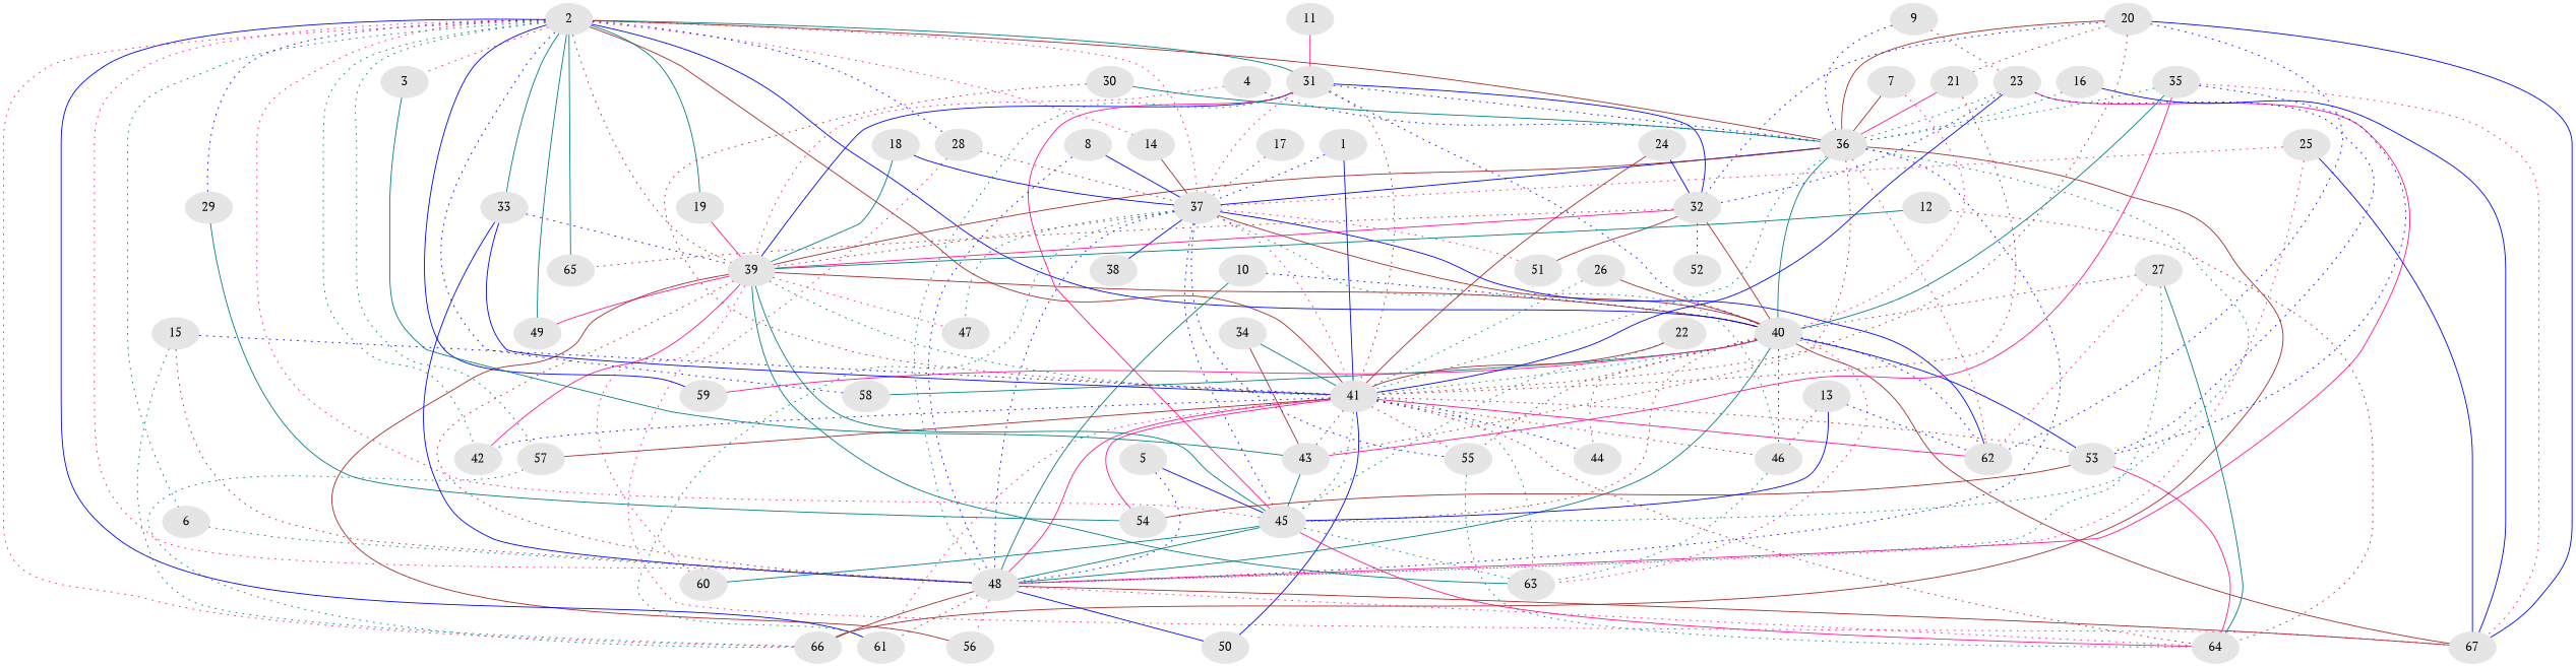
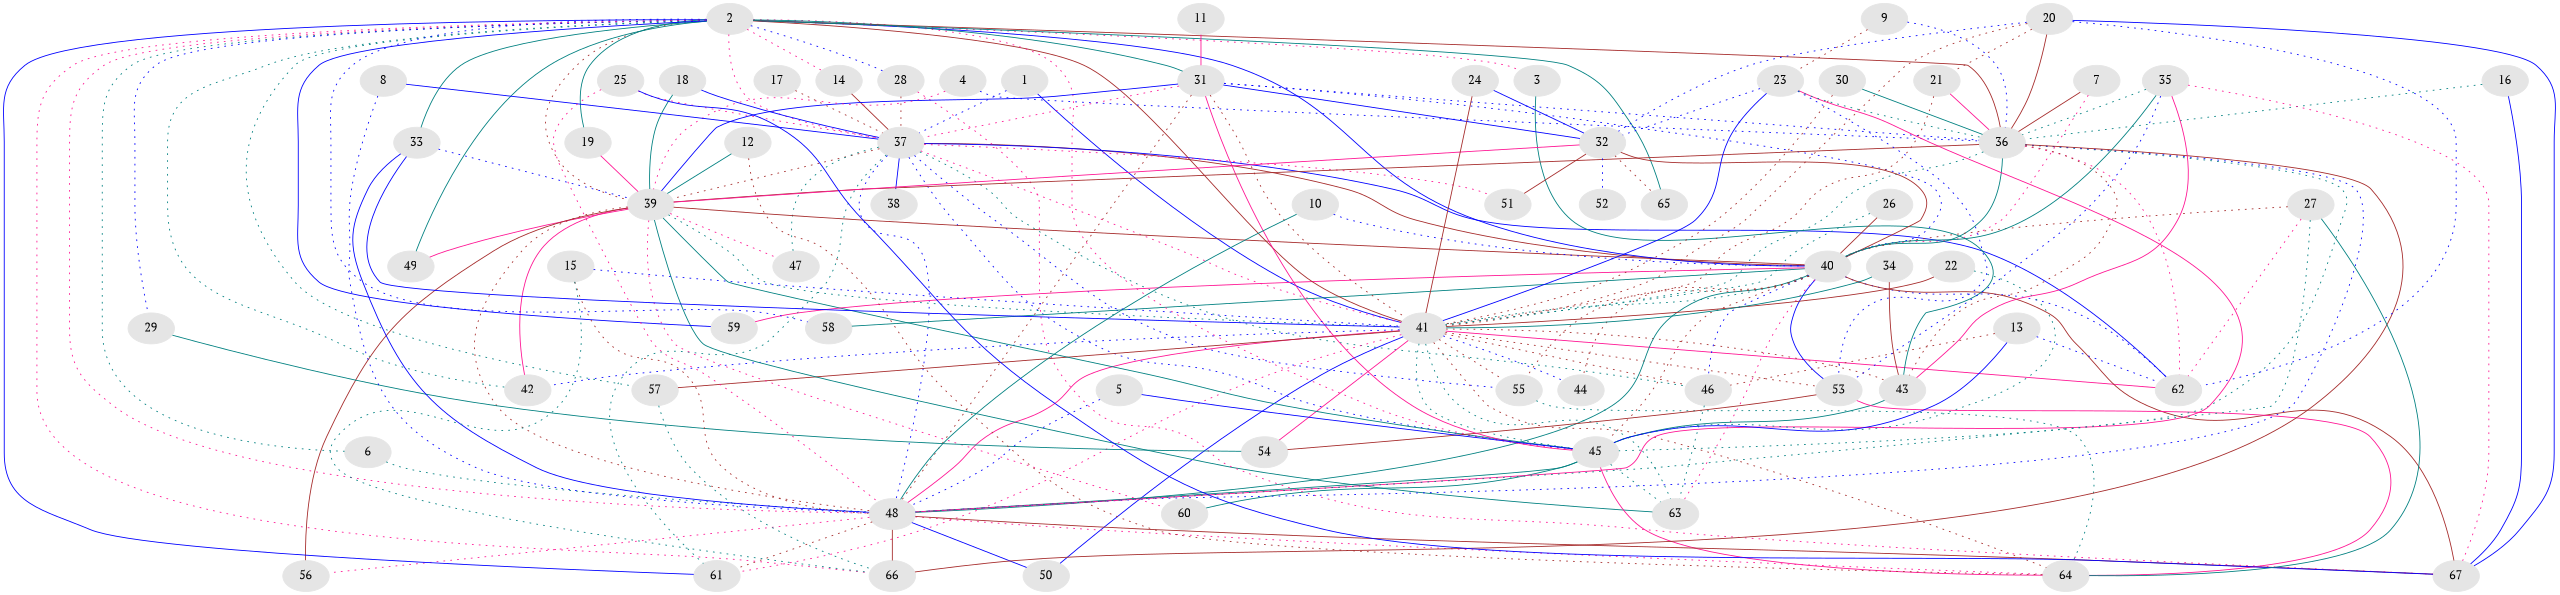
  graph {
    fontname="PT Serif"
    node [color=gray90 fontname="PT Serif" style=filled]
    edge [color=blue fontname="PT Serif" style=dotted weight=1.0]
    1
    37
    41
    39
    40
    45
    48
    61
    46
    62
    51
    38
    47
    55
    42
    57
    43
    64
    53
    63
    44
    50
    54
    2
    3
    6
    14
    19
    28
    29
    31
    33
    36
    49
    58
    59
    65
    66
    67
    32
    56
    60
    4
    5
    7
    8
    9
    23
    10
    11
    12
    13
    15
    16
    17
    18
    20
    21
    52
    22
    24
    25
    26
    27
    30
    34
    35
    1 -- 37
    1 -- 41 [style=solid]
    37 -- 41 [color=deeppink]
    37 -- 39 [color=brown]
    37 -- 40 [color=brown style=solid weight=2.0]
    37 -- 45 [weight=2.0]
    37 -- 48 [weight=2.0]
    37 -- 61 [color=teal]
    37 -- 46 [color=teal]
    37 -- 62 [style=solid]
    37 -- 51 [color=deeppink]
    37 -- 38 [style=solid]
    37 -- 47 [color=teal]
    37 -- 55 [weight=2.0]
    41 -- 45 [color=teal]
    41 -- 48 [color=deeppink style=solid]
    41 -- 61 [color=deeppink]
    41 -- 46 [color=brown]
    41 -- 62 [color=deeppink style=solid]
    41 -- 55 [color=brown]
    41 -- 42 [weight=2.0]
    41 -- 57 [color=brown style=solid]
    41 -- 43 [color=brown]
    41 -- 64 [color=brown]
    41 -- 53 [color=brown]
    41 -- 63 [color=teal]
    41 -- 44
    41 -- 50 [style=solid]
    41 -- 54 [color=deeppink style=solid]
    39 -- 41 [color=teal]
    39 -- 40 [color=brown style=solid]
    39 -- 45 [color=teal style=solid]
    39 -- 48 [color=brown weight=2.0]
    39 -- 47 [color=deeppink]
    39 -- 42 [color=deeppink style=solid]
    39 -- 63 [color=teal style=solid]
    39 -- 49 [color=deeppink style=solid]
    39 -- 56 [color=brown style=solid]
    39 -- 60 [color=deeppink weight=2.0]
    40 -- 41 [color=teal]
    40 -- 45 [color=brown]
    40 -- 48 [color=teal style=solid weight=2.0]
    40 -- 46
    40 -- 62
    40 -- 55 [color=brown]
    40 -- 53 [style=solid]
    40 -- 63 [color=deeppink]
    40 -- 44 [color=brown]
    40 -- 58 [color=teal style=solid]
    40 -- 59 [color=deeppink style=solid]
    40 -- 67 [color=brown style=solid]
    45 -- 48 [color=teal style=solid]
    45 -- 64 [color=deeppink style=solid]
    45 -- 63 [color=teal]
    45 -- 60 [color=teal style=solid]
    48 -- 61 [color=brown]
    48 -- 64 [color=deeppink]
    48 -- 50 [style=solid]
    48 -- 66 [color=brown style=solid weight=2.0]
    48 -- 67 [color=brown style=solid]
    48 -- 56 [color=deeppink]
    46 -- 63 [color=teal]
    55 -- 64 [color=teal]
    57 -- 66 [color=teal]
    43 -- 45 [color=teal style=solid]
    53 -- 64 [color=deeppink style=solid]
    53 -- 54 [color=brown style=solid]
    2 -- 37 [color=deeppink weight=3.0]
    2 -- 41 [color=brown style=solid weight=3.0]
    2 -- 39 [color=brown weight=2.0]
    2 -- 40 [style=solid weight=2.0]
    2 -- 45 [color=deeppink weight=2.0]
    2 -- 48 [color=deeppink weight=2.0]
    2 -- 61 [style=solid]
    2 -- 42 [color=teal]
    2 -- 57 [color=teal weight=2.0]
    2 -- 3 [color=deeppink weight=2.0]
    2 -- 6 [color=teal]
    2 -- 14 [color=deeppink]
    2 -- 19 [color=teal style=solid]
    2 -- 28
    2 -- 29
    2 -- 31 [color=teal style=solid weight=2.0]
    2 -- 33 [color=teal style=solid]
    2 -- 36 [color=brown style=solid weight=2.0]
    2 -- 49 [color=teal style=solid]
    2 -- 58 [weight=2.0]
    2 -- 59 [style=solid]
    2 -- 65 [color=teal style=solid]
    2 -- 66 [color=deeppink]
    3 -- 43 [color=teal style=solid]
    6 -- 48 [color=teal]
    14 -- 37 [color=brown style=solid]
    19 -- 39 [color=deeppink style=solid]
    28 -- 37 [color=brown weight=2.0]
    28 -- 67 [color=deeppink]
    29 -- 54 [color=teal style=solid]
    31 -- 37 [color=deeppink weight=2.0]
    31 -- 41 [color=brown]
    31 -- 39 [style=solid]
    31 -- 40 [weight=2.0]
    31 -- 45 [color=deeppink style=solid]
-   31 -- 48 [color=teal weight=2.0]
+   31 -- 48 [color=brown weight=2.0]
    31 -- 36
    31 -- 32 [style=solid]
    33 -- 41 [style=solid]
    33 -- 39
    33 -- 48 [style=solid]
-   36 -- 37 [style=solid]
    36 -- 41 [color=teal weight=2.0]
    36 -- 39 [color=brown style=solid]
    36 -- 40 [color=teal style=solid]
    36 -- 45 [color=teal weight=2.0]
    36 -- 48 [weight=2.0]
    36 -- 62 [color=deeppink]
    36 -- 43 [color=brown]
    36 -- 66 [color=brown style=solid weight=3.0]
    32 -- 39 [color=deeppink style=solid]
    32 -- 40 [color=brown style=solid weight=2.0]
    32 -- 51 [color=brown style=solid]
    32 -- 65 [color=brown]
    32 -- 52
    4 -- 39 [color=deeppink]
    4 -- 36
    5 -- 45 [style=solid]
    5 -- 48
    7 -- 40 [color=deeppink]
    7 -- 36 [color=brown style=solid]
    8 -- 37 [style=solid]
    8 -- 48
    9 -- 36
    9 -- 23 [color=brown]
    23 -- 41 [style=solid]
    23 -- 48 [color=deeppink style=solid]
    23 -- 53 [weight=2.0]
    23 -- 36 [color=teal]
    23 -- 32
    10 -- 40
    10 -- 48 [color=teal style=solid]
    11 -- 31 [color=deeppink style=solid]
    12 -- 39 [color=teal style=solid]
    12 -- 64 [color=brown]
    13 -- 45 [style=solid]
    13 -- 46 [color=brown]
    13 -- 62
    15 -- 41
    15 -- 48 [color=brown]
    15 -- 66 [color=teal]
    16 -- 36 [color=teal]
    16 -- 67 [style=solid]
    17 -- 37 [color=brown]
    18 -- 37 [style=solid]
    18 -- 39 [color=teal style=solid]
    20 -- 41 [color=brown]
    20 -- 62 [weight=2.0]
    20 -- 36 [color=brown style=solid]
    20 -- 67 [style=solid]
    20 -- 32
    20 -- 21 [color=brown]
    21 -- 41 [color=brown]
    21 -- 36 [color=deeppink style=solid]
    22 -- 41 [color=brown style=solid]
    22 -- 45 [color=teal]
    24 -- 41 [color=brown style=solid]
    24 -- 32 [style=solid]
    25 -- 37 [color=deeppink]
    25 -- 48 [color=deeppink]
    25 -- 67 [style=solid]
    26 -- 41 [color=teal]
    26 -- 40 [color=brown style=solid]
    27 -- 40 [color=brown]
    27 -- 48 [color=teal]
    27 -- 62 [color=deeppink]
    27 -- 64 [color=teal style=solid]
    30 -- 41 [color=brown]
    30 -- 36 [color=teal style=solid]
    34 -- 41 [color=teal style=solid]
    34 -- 43 [color=brown style=solid]
    35 -- 40 [color=teal style=solid]
    35 -- 43 [color=deeppink style=solid]
    35 -- 53
    35 -- 36 [color=teal]
    35 -- 67 [color=deeppink]
  }
